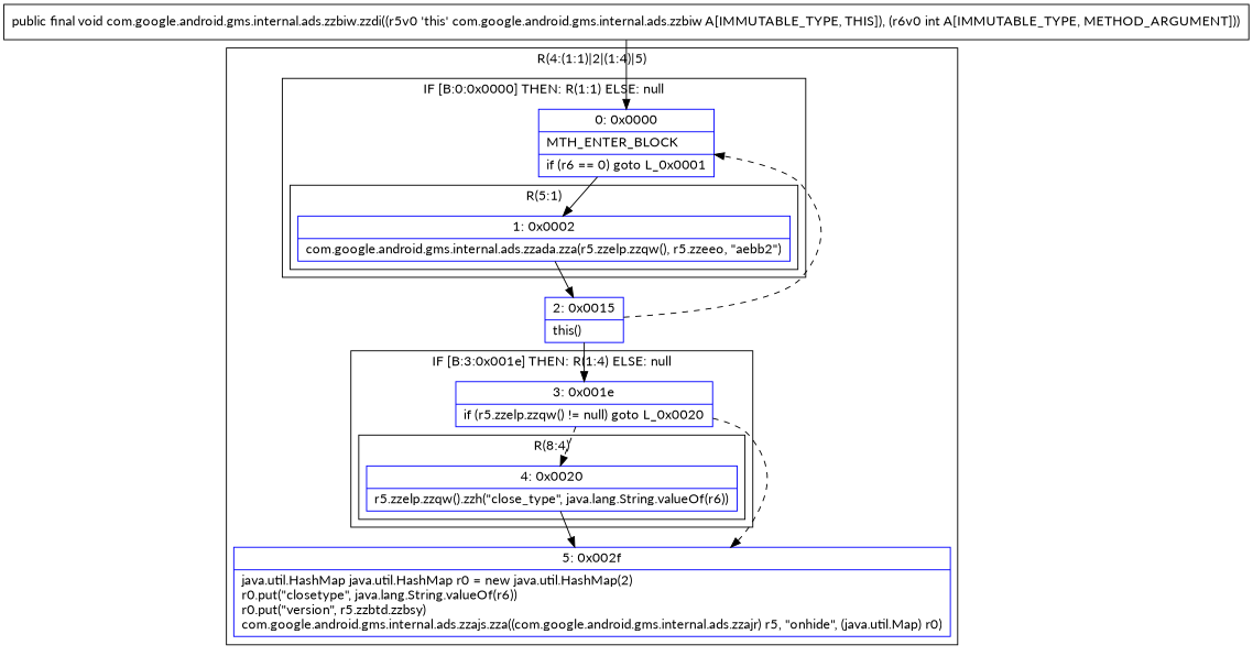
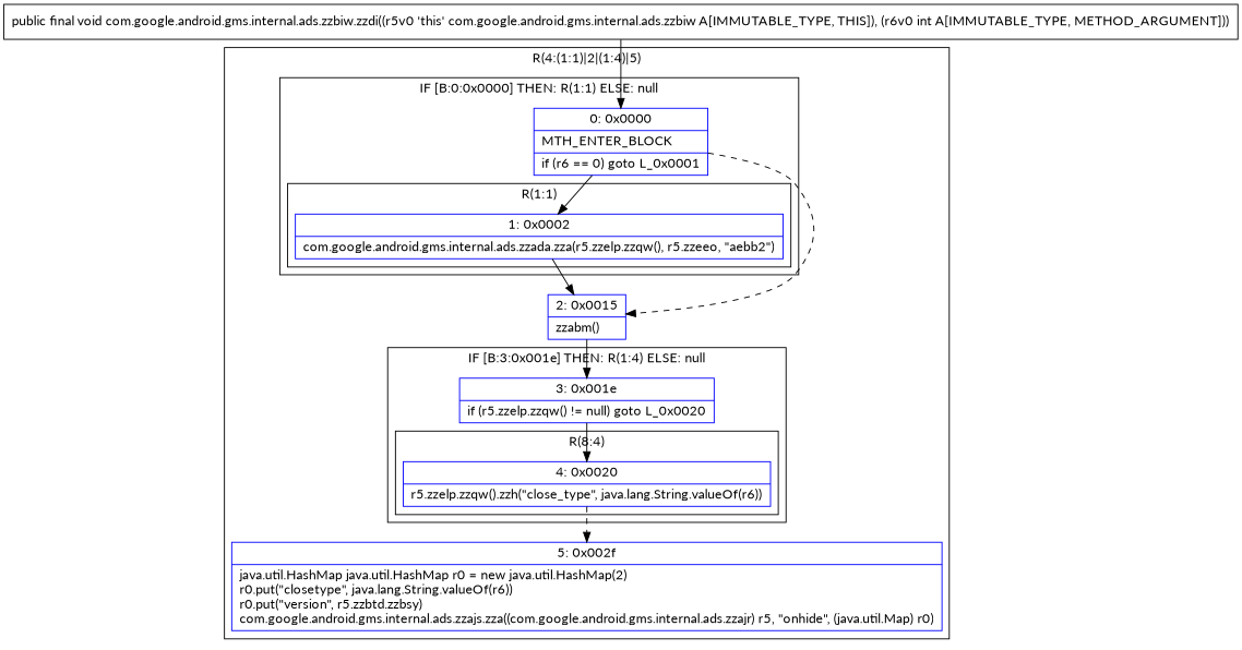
  digraph {
    fontname=Lato
    node [color=blue fontname=Lato shape=record]
    edge [fontname=Lato]
    n1 [label="{1\:\ 0x0002|com.google.android.gms.internal.ads.zzada.zza(r5.zzelp.zzqw(), r5.zzeeo, \"aebb2\")\l}"]
    n2 [label="{0\:\ 0x0000|MTH_ENTER_BLOCK\l|if (r6 == 0) goto L_0x0001\l}"]
    n3 [label="{4\:\ 0x0020|r5.zzelp.zzqw().zzh(\"close_type\", java.lang.String.valueOf(r6))\l}"]
    n4 [label="{3\:\ 0x001e|if (r5.zzelp.zzqw() != null) goto L_0x0020\l}"]
-   n5 [label="{2\:\ 0x0015|this()\l}"]
+   n5 [label="{2\:\ 0x0015|zzabm()\l}"]
    n6 [label="{5\:\ 0x002f|java.util.HashMap java.util.HashMap r0 = new java.util.HashMap(2)\lr0.put(\"closetype\", java.lang.String.valueOf(r6))\lr0.put(\"version\", r5.zzbtd.zzbsy)\lcom.google.android.gms.internal.ads.zzajs.zza((com.google.android.gms.internal.ads.zzajr) r5, \"onhide\", (java.util.Map) r0)\l}"]
    n7 [label="{public final void com.google.android.gms.internal.ads.zzbiw.zzdi((r5v0 'this' com.google.android.gms.internal.ads.zzbiw A[IMMUTABLE_TYPE, THIS]), (r6v0 int A[IMMUTABLE_TYPE, METHOD_ARGUMENT])) }" color=""]
    subgraph cluster_1 {
      label="R(4:(1:1)|2|(1:4)|5)"
      n5
      n6
      subgraph cluster_2 {
        label="IF [B:0:0x0000] THEN: R(1:1) ELSE: null"
        n2
        subgraph cluster_3 {
-         label="R(5:1)"
+         label="R(1:1)"
          n1
        }
      }
      subgraph cluster_4 {
        label="IF [B:3:0x001e] THEN: R(1:4) ELSE: null"
        n4
        subgraph cluster_5 {
          label="R(8:4)"
          n3
        }
      }
    }
    n1 -> n5
    n2 -> n1
-   n5 -> n2 [style=dashed]
-   n3 -> n6
-   n4 -> n3 [style=dashed]
-   n4 -> n6 [style=dashed]
+   n2 -> n5 [style=dashed]
+   n3 -> n6 [style=dashed]
+   n4 -> n3
    n5 -> n4
    n7 -> n2
  }
